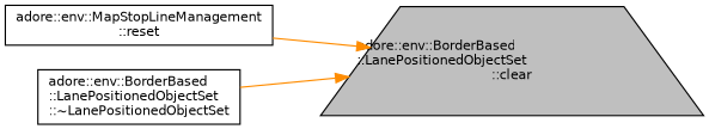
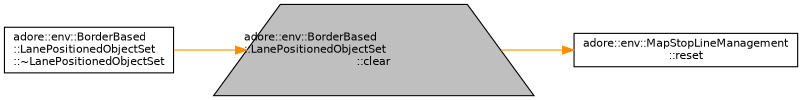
  digraph {
    rankdir=RL
    node [color=black fillcolor=white fontname=Helvetica fontsize=10 shape=box style=filled]
    edge [color=darkorange dir=back fontname=Helvetica fontsize=10 labelfontname=Helvetica labelfontsize=10 style=solid]
    n1 [fillcolor=grey75 fontcolor=black height=0.2 label="adore::env::BorderBased\l::LanePositionedObjectSet\l::clear" shape=trapezium width=0.4]
    n2 [height=0.2 label="adore::env::MapStopLineManagement\l::reset" width=0.4]
    n3 [height=0.2 label="adore::env::BorderBased\l::LanePositionedObjectSet\l::~LanePositionedObjectSet" width=0.4]
-   n1 -> n2
+   n2 -> n1
    n1 -> n3
  }
